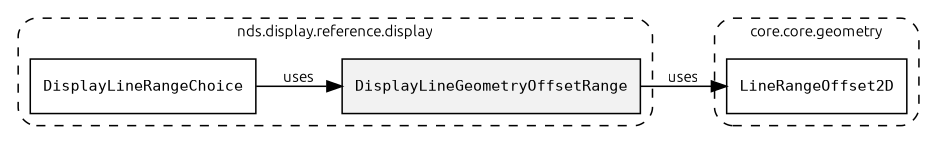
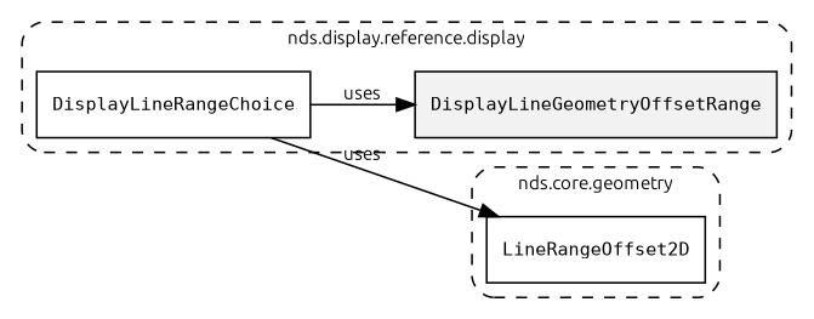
  digraph {
    fontname=Ubuntu
    fontsize=10
    rankdir=LR
    node [fontname=Ubuntu fontsize=10 shape=box]
    edge [fontname=Ubuntu fontsize=10]
    n1 [fillcolor="#0000000D" label=<<font face="monospace"><table align="center" border="0" cellspacing="0" cellpadding="0"><tr><td href="../../../content/packages/nds.display.reference.types.html#Subtype-DisplayLineGeometryOffsetRange" title="Subtype defined in nds.display.reference.types">DisplayLineGeometryOffsetRange</td></tr></table></font>> style=filled]
    n2 [label=<<font face="monospace"><table align="center" border="0" cellspacing="0" cellpadding="0"><tr><td href="../../../content/packages/nds.display.reference.types.html#Choice-DisplayLineRangeChoice" title="Choice defined in nds.display.reference.types">DisplayLineRangeChoice</td></tr></table></font>>]
    n3 [label=<<font face="monospace"><table align="center" border="0" cellspacing="0" cellpadding="0"><tr><td href="../../../content/packages/nds.core.geometry.html#Structure-LineRangeOffset2D" title="Structure defined in nds.core.geometry">LineRangeOffset2D</td></tr></table></font>>]
    subgraph cluster_1 {
      label="nds.display.reference.display"
      style="dashed, rounded"
      n1
      n2
    }
    subgraph cluster_2 {
-     label="core.core.geometry"
+     label="nds.core.geometry"
      style="dashed, rounded"
      n3
    }
-   n1 -> n3 [label=uses]
+   n2 -> n3 [label=uses]
    n2 -> n1 [label=uses]
  }
